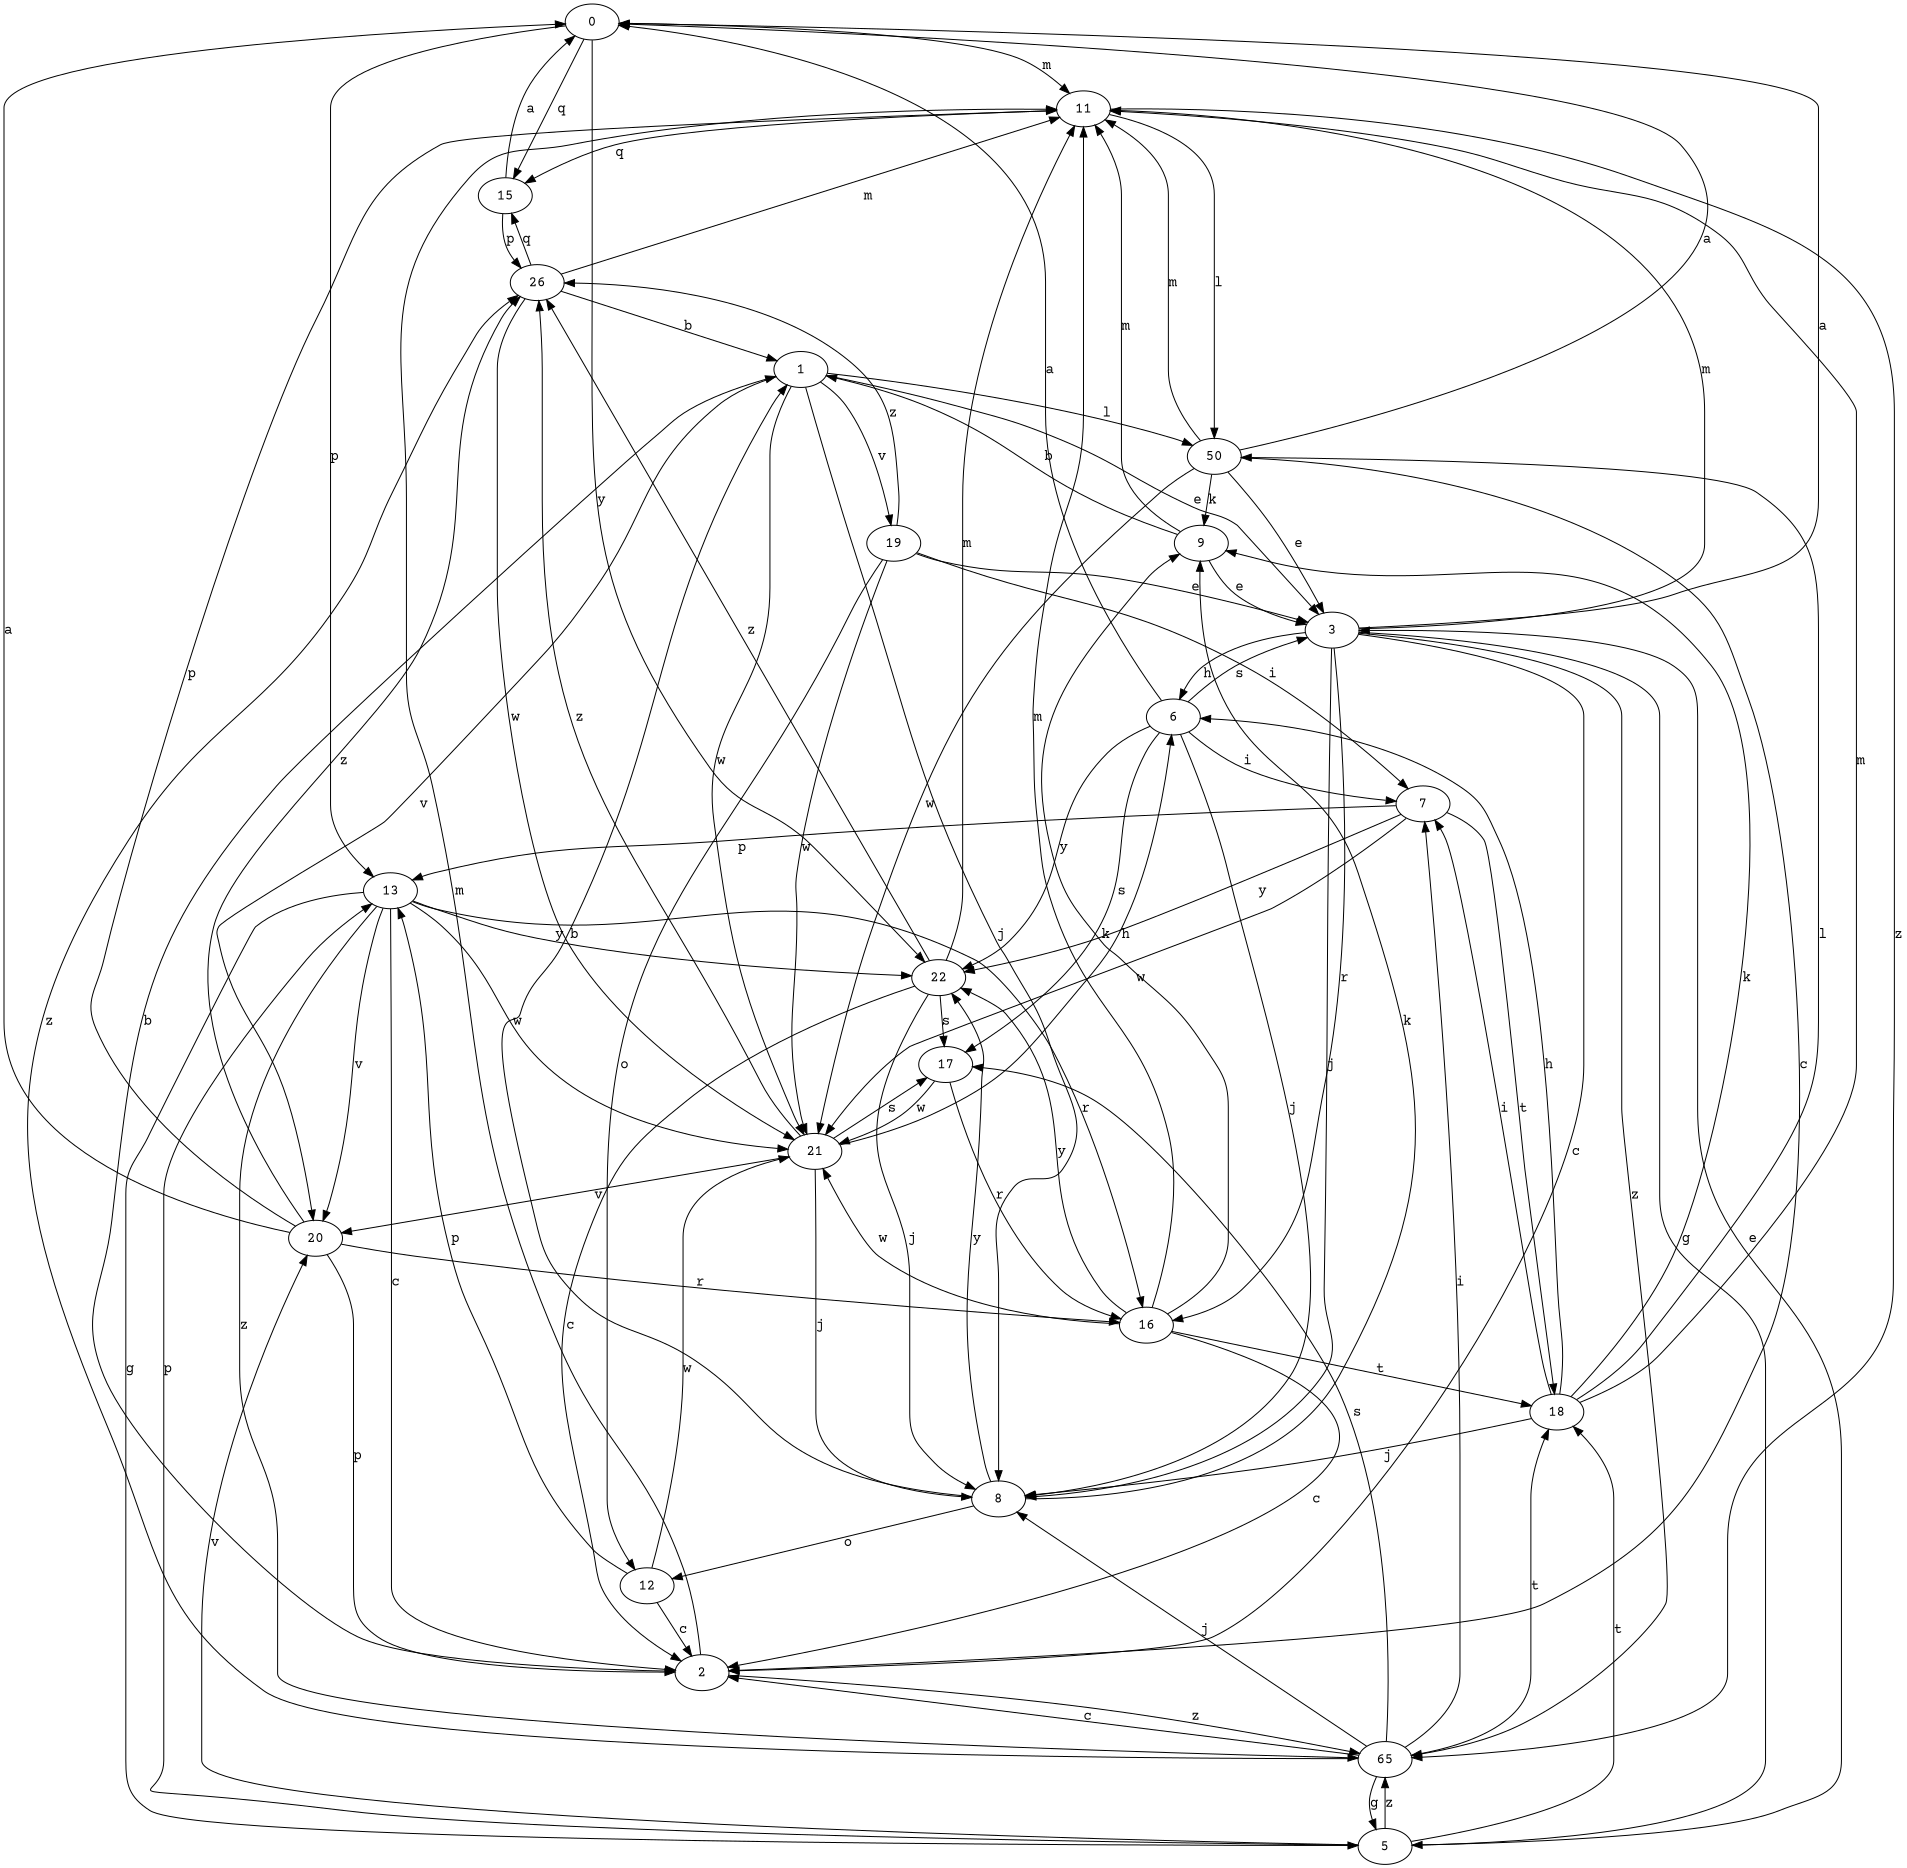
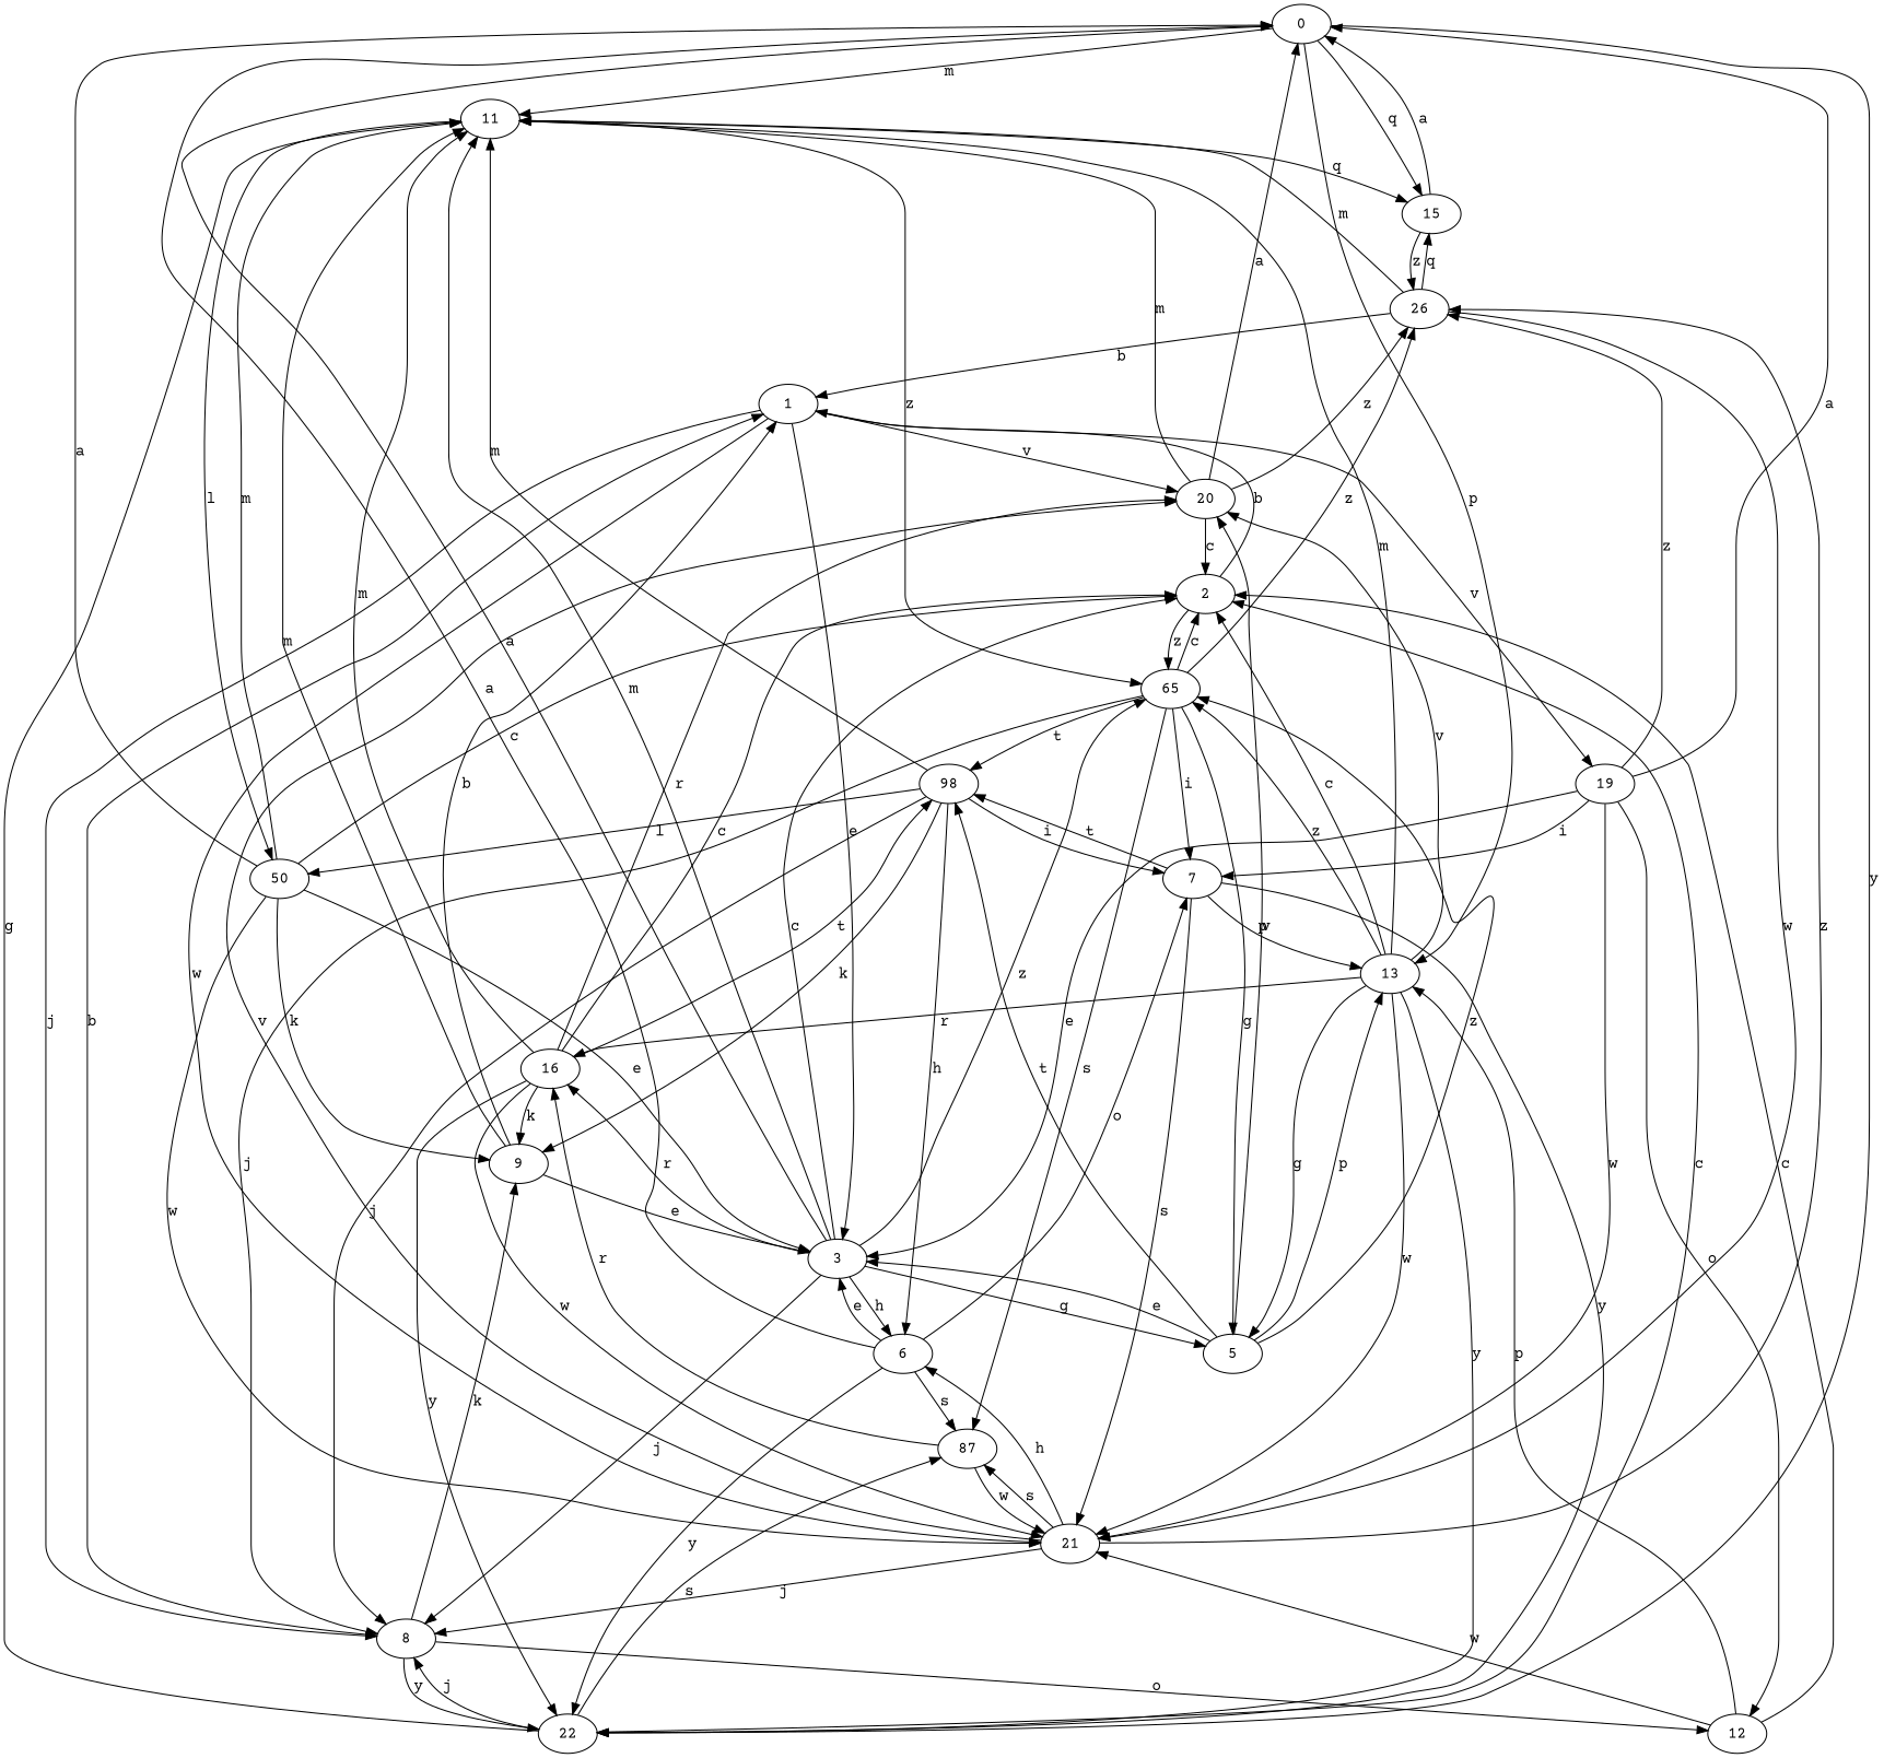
  strict digraph {
    fontname="Courier Prime"
    node [fontname="Courier Prime"]
    edge [fontname="Courier Prime"]
    0
    11
    13
    15
    22
    n6 [label=50]
    n7 [label=65]
    20
    21
    2
    5
    16
    26
    8
-   17
+   17 [label=87]
    1
    3
    19
    6
    9
    12
    7
-   18
+   18 [label=98]
    0 -> 11 [label=m]
    0 -> 13 [label=p]
    0 -> 15 [label=q]
    0 -> 22 [label=y]
    11 -> 15 [label=q]
    11 -> n6 [label=l]
    11 -> n7 [label=z]
-   2 -> 11 [label=m]
+   13 -> 11 [label=m]
    13 -> 22 [label=y]
    13 -> n7 [label=z]
    13 -> 20 [label=v]
    13 -> 21 [label=w]
    13 -> 2 [label=c]
    13 -> 5 [label=g]
    13 -> 16 [label=r]
    15 -> 0 [label=a]
-   15 -> 26 [label=p]
-   22 -> 11 [label=m]
+   15 -> 26 [label=z]
+   22 -> 11 [label=g]
    22 -> 2 [label=c]
-   22 -> 26 [label=z]
    22 -> 8 [label=j]
    22 -> 17 [label=s]
    n6 -> 0 [label=a]
    n6 -> 11 [label=m]
    n6 -> 21 [label=w]
    n6 -> 2 [label=c]
    n6 -> 3 [label=e]
    n6 -> 9 [label=k]
    n7 -> 2 [label=c]
    n7 -> 5 [label=g]
    n7 -> 26 [label=z]
    n7 -> 8 [label=j]
    n7 -> 17 [label=s]
    n7 -> 7 [label=i]
    n7 -> 18 [label=t]
    20 -> 0 [label=a]
-   20 -> 11 [label=p]
-   20 -> 2 [label=p]
-   20 -> 16 [label=r]
+   20 -> 11 [label=m]
+   20 -> 2 [label=c]
+   16 -> 20 [label=r]
    20 -> 26 [label=z]
    21 -> 20 [label=v]
    21 -> 26 [label=z]
    21 -> 8 [label=j]
    21 -> 17 [label=s]
    21 -> 6 [label=h]
    2 -> n7 [label=z]
    2 -> 1 [label=b]
    5 -> 13 [label=p]
    5 -> n7 [label=z]
    5 -> 20 [label=v]
    5 -> 3 [label=e]
    5 -> 18 [label=t]
    16 -> 11 [label=m]
    16 -> 22 [label=y]
    16 -> 21 [label=w]
    16 -> 2 [label=c]
    16 -> 9 [label=k]
    16 -> 18 [label=t]
    26 -> 11 [label=m]
    26 -> 15 [label=q]
    26 -> 21 [label=w]
    26 -> 1 [label=b]
    8 -> 22 [label=y]
    8 -> 1 [label=b]
    8 -> 9 [label=k]
    8 -> 12 [label=o]
    17 -> 21 [label=w]
    17 -> 16 [label=r]
-   1 -> n6 [label=l]
    1 -> 20 [label=v]
    1 -> 21 [label=w]
    1 -> 8 [label=j]
    1 -> 3 [label=e]
    1 -> 19 [label=v]
    3 -> 0 [label=a]
    3 -> 11 [label=m]
    3 -> n7 [label=z]
    3 -> 2 [label=c]
    3 -> 5 [label=g]
    3 -> 16 [label=r]
    3 -> 8 [label=j]
    3 -> 6 [label=h]
+   19 -> 0 [label=a]
    19 -> 21 [label=w]
    19 -> 26 [label=z]
    19 -> 3 [label=e]
    19 -> 12 [label=o]
    19 -> 7 [label=i]
    6 -> 0 [label=a]
    6 -> 22 [label=y]
-   6 -> 8 [label=j]
    6 -> 17 [label=s]
-   6 -> 3 [label=s]
-   6 -> 7 [label=i]
+   6 -> 3 [label=e]
+   6 -> 7 [label=o]
    9 -> 11 [label=m]
    9 -> 1 [label=b]
    9 -> 3 [label=e]
    12 -> 13 [label=p]
    12 -> 21 [label=w]
    12 -> 2 [label=c]
    7 -> 13 [label=p]
    7 -> 22 [label=y]
-   7 -> 21 [label=w]
+   7 -> 21 [label=s]
    7 -> 18 [label=t]
    18 -> 11 [label=m]
    18 -> n6 [label=l]
    18 -> 8 [label=j]
    18 -> 6 [label=h]
    18 -> 9 [label=k]
    18 -> 7 [label=i]
  }
